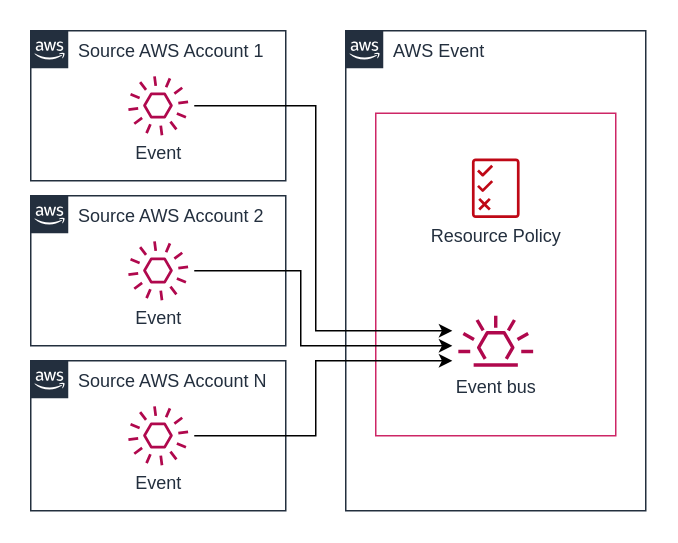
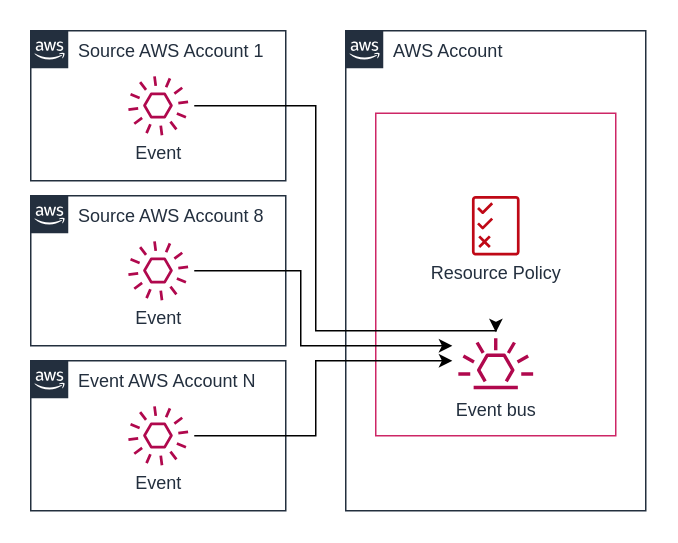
  <mxCell id="0" />
  <mxCell id="1" parent="0" />
- <mxCell id="2" value="AWS Event" style="points=[[0,0],[0.25,0],[0.5,0],[0.75,0],[1,0],[1,0.25],[1,0.5],[1,0.75],[1,1],[0.75,1],[0.5,1],[0.25,1],[0,1],[0,0.75],[0,0.5],[0,0.25]];outlineConnect=0;gradientColor=none;html=1;whiteSpace=wrap;fontSize=12;fontStyle=0;container=1;pointerEvents=0;collapsible=0;recursiveResize=0;shape=mxgraph.aws4.group;grIcon=mxgraph.aws4.group_aws_cloud_alt;strokeColor=#232F3E;fillColor=none;verticalAlign=top;align=left;spacingLeft=30;fontColor=#232F3E;dashed=0;" parent="1" vertex="1"><mxGeometry x="230" y="20" width="200" height="320" as="geometry" /></mxCell>
+ <mxCell id="2" value="AWS Account" style="points=[[0,0],[0.25,0],[0.5,0],[0.75,0],[1,0],[1,0.25],[1,0.5],[1,0.75],[1,1],[0.75,1],[0.5,1],[0.25,1],[0,1],[0,0.75],[0,0.5],[0,0.25]];outlineConnect=0;gradientColor=none;html=1;whiteSpace=wrap;fontSize=12;fontStyle=0;container=1;pointerEvents=0;collapsible=0;recursiveResize=0;shape=mxgraph.aws4.group;grIcon=mxgraph.aws4.group_aws_cloud_alt;strokeColor=#232F3E;fillColor=none;verticalAlign=top;align=left;spacingLeft=30;fontColor=#232F3E;dashed=0;" parent="1" vertex="1"><mxGeometry x="230" y="20" width="200" height="320" as="geometry" /></mxCell>
  <mxCell id="3" value="" style="fillColor=none;strokeColor=#CD2666;verticalAlign=top;fontStyle=0;fontColor=#5A6C86;" vertex="1" parent="2"><mxGeometry x="20" y="55" width="160" height="215" as="geometry" /></mxCell>
- <mxCell id="4" value="Event bus" style="sketch=0;outlineConnect=0;fontColor=#232F3E;gradientColor=none;fillColor=#B0084D;strokeColor=none;dashed=0;verticalLabelPosition=bottom;verticalAlign=top;align=center;html=1;fontSize=12;fontStyle=0;aspect=fixed;pointerEvents=1;shape=mxgraph.aws4.eventbridge_default_event_bus_resource;perimeterSpacing=4;" parent="2" vertex="1"><mxGeometry x="74.98" y="190.0" width="50.03" height="34" as="geometry" /></mxCell>
- <mxCell id="5" value="Resource Policy" style="sketch=0;outlineConnect=0;fontColor=#232F3E;gradientColor=none;fillColor=#BF0816;strokeColor=none;dashed=0;verticalLabelPosition=bottom;verticalAlign=top;align=center;html=1;fontSize=12;fontStyle=0;aspect=fixed;pointerEvents=1;shape=mxgraph.aws4.permissions;spacing=0;" vertex="1" parent="2"><mxGeometry x="84.11" y="85" width="31.79" height="40" as="geometry" /></mxCell>
+ <mxCell id="4" value="Event bus" style="sketch=0;outlineConnect=0;fontColor=#232F3E;gradientColor=none;fillColor=#B0084D;strokeColor=none;dashed=0;verticalLabelPosition=bottom;verticalAlign=top;align=center;html=1;fontSize=12;fontStyle=0;aspect=fixed;pointerEvents=1;shape=mxgraph.aws4.eventbridge_default_event_bus_resource;perimeterSpacing=4;" parent="2" vertex="1"><mxGeometry x="74.98" y="205" width="50.03" height="34" as="geometry" /></mxCell>
+ <mxCell id="5" value="Resource Policy" style="sketch=0;outlineConnect=0;fontColor=#232F3E;gradientColor=none;fillColor=#BF0816;strokeColor=none;dashed=0;verticalLabelPosition=bottom;verticalAlign=top;align=center;html=1;fontSize=12;fontStyle=0;aspect=fixed;pointerEvents=1;shape=mxgraph.aws4.permissions;spacing=0;" vertex="1" parent="2"><mxGeometry x="84.11" y="110" width="31.79" height="40" as="geometry" /></mxCell>
  <mxCell id="6" value="Source AWS Account 1" style="points=[[0,0],[0.25,0],[0.5,0],[0.75,0],[1,0],[1,0.25],[1,0.5],[1,0.75],[1,1],[0.75,1],[0.5,1],[0.25,1],[0,1],[0,0.75],[0,0.5],[0,0.25]];outlineConnect=0;gradientColor=none;html=1;whiteSpace=wrap;fontSize=12;fontStyle=0;container=1;pointerEvents=0;collapsible=0;recursiveResize=0;shape=mxgraph.aws4.group;grIcon=mxgraph.aws4.group_aws_cloud_alt;strokeColor=#232F3E;fillColor=none;verticalAlign=top;align=left;spacingLeft=30;fontColor=#232F3E;dashed=0;" parent="1" vertex="1"><mxGeometry x="20" y="20" width="170" height="100" as="geometry" /></mxCell>
  <mxCell id="7" value="Event" style="sketch=0;outlineConnect=0;fontColor=#232F3E;gradientColor=none;fillColor=#B0084D;strokeColor=none;dashed=0;verticalLabelPosition=bottom;verticalAlign=top;align=center;html=1;fontSize=12;fontStyle=0;aspect=fixed;pointerEvents=1;shape=mxgraph.aws4.event;labelPosition=center;spacingLeft=0;spacing=0;perimeterSpacing=4;" parent="6" vertex="1"><mxGeometry x="65" y="30" width="40" height="40" as="geometry" /></mxCell>
- <mxCell id="8" value="Source AWS Account 2" style="points=[[0,0],[0.25,0],[0.5,0],[0.75,0],[1,0],[1,0.25],[1,0.5],[1,0.75],[1,1],[0.75,1],[0.5,1],[0.25,1],[0,1],[0,0.75],[0,0.5],[0,0.25]];outlineConnect=0;gradientColor=none;html=1;whiteSpace=wrap;fontSize=12;fontStyle=0;container=1;pointerEvents=0;collapsible=0;recursiveResize=0;shape=mxgraph.aws4.group;grIcon=mxgraph.aws4.group_aws_cloud_alt;strokeColor=#232F3E;fillColor=none;verticalAlign=top;align=left;spacingLeft=30;fontColor=#232F3E;dashed=0;" vertex="1" parent="1"><mxGeometry x="20" y="130" width="170" height="100" as="geometry" /></mxCell>
+ <mxCell id="8" value="Source AWS Account 8" style="points=[[0,0],[0.25,0],[0.5,0],[0.75,0],[1,0],[1,0.25],[1,0.5],[1,0.75],[1,1],[0.75,1],[0.5,1],[0.25,1],[0,1],[0,0.75],[0,0.5],[0,0.25]];outlineConnect=0;gradientColor=none;html=1;whiteSpace=wrap;fontSize=12;fontStyle=0;container=1;pointerEvents=0;collapsible=0;recursiveResize=0;shape=mxgraph.aws4.group;grIcon=mxgraph.aws4.group_aws_cloud_alt;strokeColor=#232F3E;fillColor=none;verticalAlign=top;align=left;spacingLeft=30;fontColor=#232F3E;dashed=0;" vertex="1" parent="1"><mxGeometry x="20" y="130" width="170" height="100" as="geometry" /></mxCell>
  <mxCell id="9" value="Event" style="sketch=0;outlineConnect=0;fontColor=#232F3E;gradientColor=none;fillColor=#B0084D;strokeColor=none;dashed=0;verticalLabelPosition=bottom;verticalAlign=top;align=center;html=1;fontSize=12;fontStyle=0;aspect=fixed;pointerEvents=1;shape=mxgraph.aws4.event;labelPosition=center;spacingLeft=0;spacing=0;perimeterSpacing=4;" vertex="1" parent="8"><mxGeometry x="65" y="30" width="40" height="40" as="geometry" /></mxCell>
- <mxCell id="10" value="Source AWS Account N" style="points=[[0,0],[0.25,0],[0.5,0],[0.75,0],[1,0],[1,0.25],[1,0.5],[1,0.75],[1,1],[0.75,1],[0.5,1],[0.25,1],[0,1],[0,0.75],[0,0.5],[0,0.25]];outlineConnect=0;gradientColor=none;html=1;whiteSpace=wrap;fontSize=12;fontStyle=0;container=1;pointerEvents=0;collapsible=0;recursiveResize=0;shape=mxgraph.aws4.group;grIcon=mxgraph.aws4.group_aws_cloud_alt;strokeColor=#232F3E;fillColor=none;verticalAlign=top;align=left;spacingLeft=30;fontColor=#232F3E;dashed=0;" vertex="1" parent="1"><mxGeometry x="20" y="240" width="170" height="100" as="geometry" /></mxCell>
+ <mxCell id="10" value="Event AWS Account N" style="points=[[0,0],[0.25,0],[0.5,0],[0.75,0],[1,0],[1,0.25],[1,0.5],[1,0.75],[1,1],[0.75,1],[0.5,1],[0.25,1],[0,1],[0,0.75],[0,0.5],[0,0.25]];outlineConnect=0;gradientColor=none;html=1;whiteSpace=wrap;fontSize=12;fontStyle=0;container=1;pointerEvents=0;collapsible=0;recursiveResize=0;shape=mxgraph.aws4.group;grIcon=mxgraph.aws4.group_aws_cloud_alt;strokeColor=#232F3E;fillColor=none;verticalAlign=top;align=left;spacingLeft=30;fontColor=#232F3E;dashed=0;" vertex="1" parent="1"><mxGeometry x="20" y="240" width="170" height="100" as="geometry" /></mxCell>
  <mxCell id="11" value="Event" style="sketch=0;outlineConnect=0;fontColor=#232F3E;gradientColor=none;fillColor=#B0084D;strokeColor=none;dashed=0;verticalLabelPosition=bottom;verticalAlign=top;align=center;html=1;fontSize=12;fontStyle=0;aspect=fixed;pointerEvents=1;shape=mxgraph.aws4.event;labelPosition=center;spacingLeft=0;spacing=0;perimeterSpacing=4;" vertex="1" parent="10"><mxGeometry x="65" y="30" width="40" height="40" as="geometry" /></mxCell>
  <mxCell id="12" style="edgeStyle=orthogonalEdgeStyle;rounded=0;orthogonalLoop=1;jettySize=auto;html=1;" edge="1" parent="1" source="11" target="4"><mxGeometry relative="1" as="geometry"><Array as="points"><mxPoint x="210" y="290" /><mxPoint x="210" y="240" /></Array></mxGeometry></mxCell>
  <mxCell id="13" style="edgeStyle=orthogonalEdgeStyle;rounded=0;orthogonalLoop=1;jettySize=auto;html=1;" edge="1" parent="1" source="9" target="4"><mxGeometry relative="1" as="geometry"><Array as="points"><mxPoint x="200" y="180" /><mxPoint x="200" y="230" /></Array></mxGeometry></mxCell>
  <mxCell id="14" style="edgeStyle=orthogonalEdgeStyle;rounded=0;orthogonalLoop=1;jettySize=auto;html=1;" edge="1" parent="1" source="7" target="4"><mxGeometry relative="1" as="geometry"><Array as="points"><mxPoint x="210" y="70" /><mxPoint x="210" y="220" /></Array></mxGeometry></mxCell>
